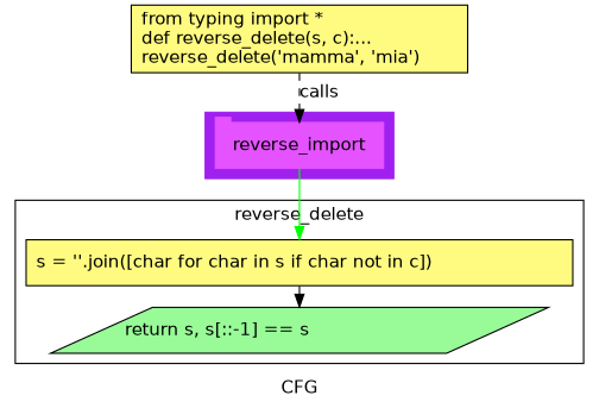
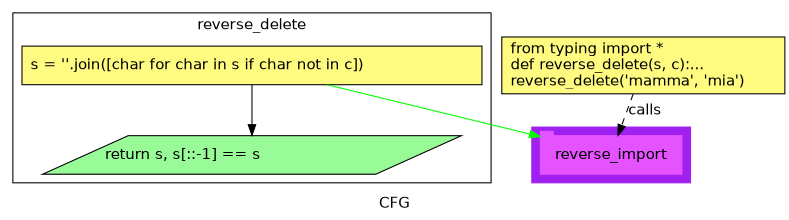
  digraph {
    compound=True
    fontname="DejaVu Sans"
    label=CFG
    pack=False
    rankdir=TB
    ranksep=0.02
    node [fontname="DejaVu Sans" shape=rectangle style="filled,solid" fillcolor="#FFFB81"]
    edge [fontname="DejaVu Sans"]
    n1 [color="#E552FF" height=0.5 label=reverse_import linenum="[8]" shape=tab style=filled width=1.8333 fillcolor=""]
    n2 [height=0.5 label="s = ''.join([char for char in s if char not in c])\l" linenum="[5]" width=5.9583]
    n3 [fillcolor="#98fb98" height=0.5 label="return s, s[::-1] == s\l" linenum="[6]" shape=parallelogram width=5.2412]
    n4 [height=0.73611 label="from typing import *\ldef reverse_delete(s, c):...\lreverse_delete('mamma', 'mia')\l" linenum="[1]" width=3.6667]
    subgraph cluster_1 {
      color=purple
      compound=true
      label=""
      shape=tab
      style=filled
      n1
    }
    subgraph cluster_2 {
      label=reverse_delete
      n2
      n3
      subgraph cluster_3 {
        color=purple
        compound=true
        label=""
        shape=tab
        style=filled
      }
    }
-   n1 -> n2 [color=green]
+   n2 -> n1 [color=green]
    n2 -> n3 [color=black]
    n4 -> n1 [label=calls style=dashed]
  }
